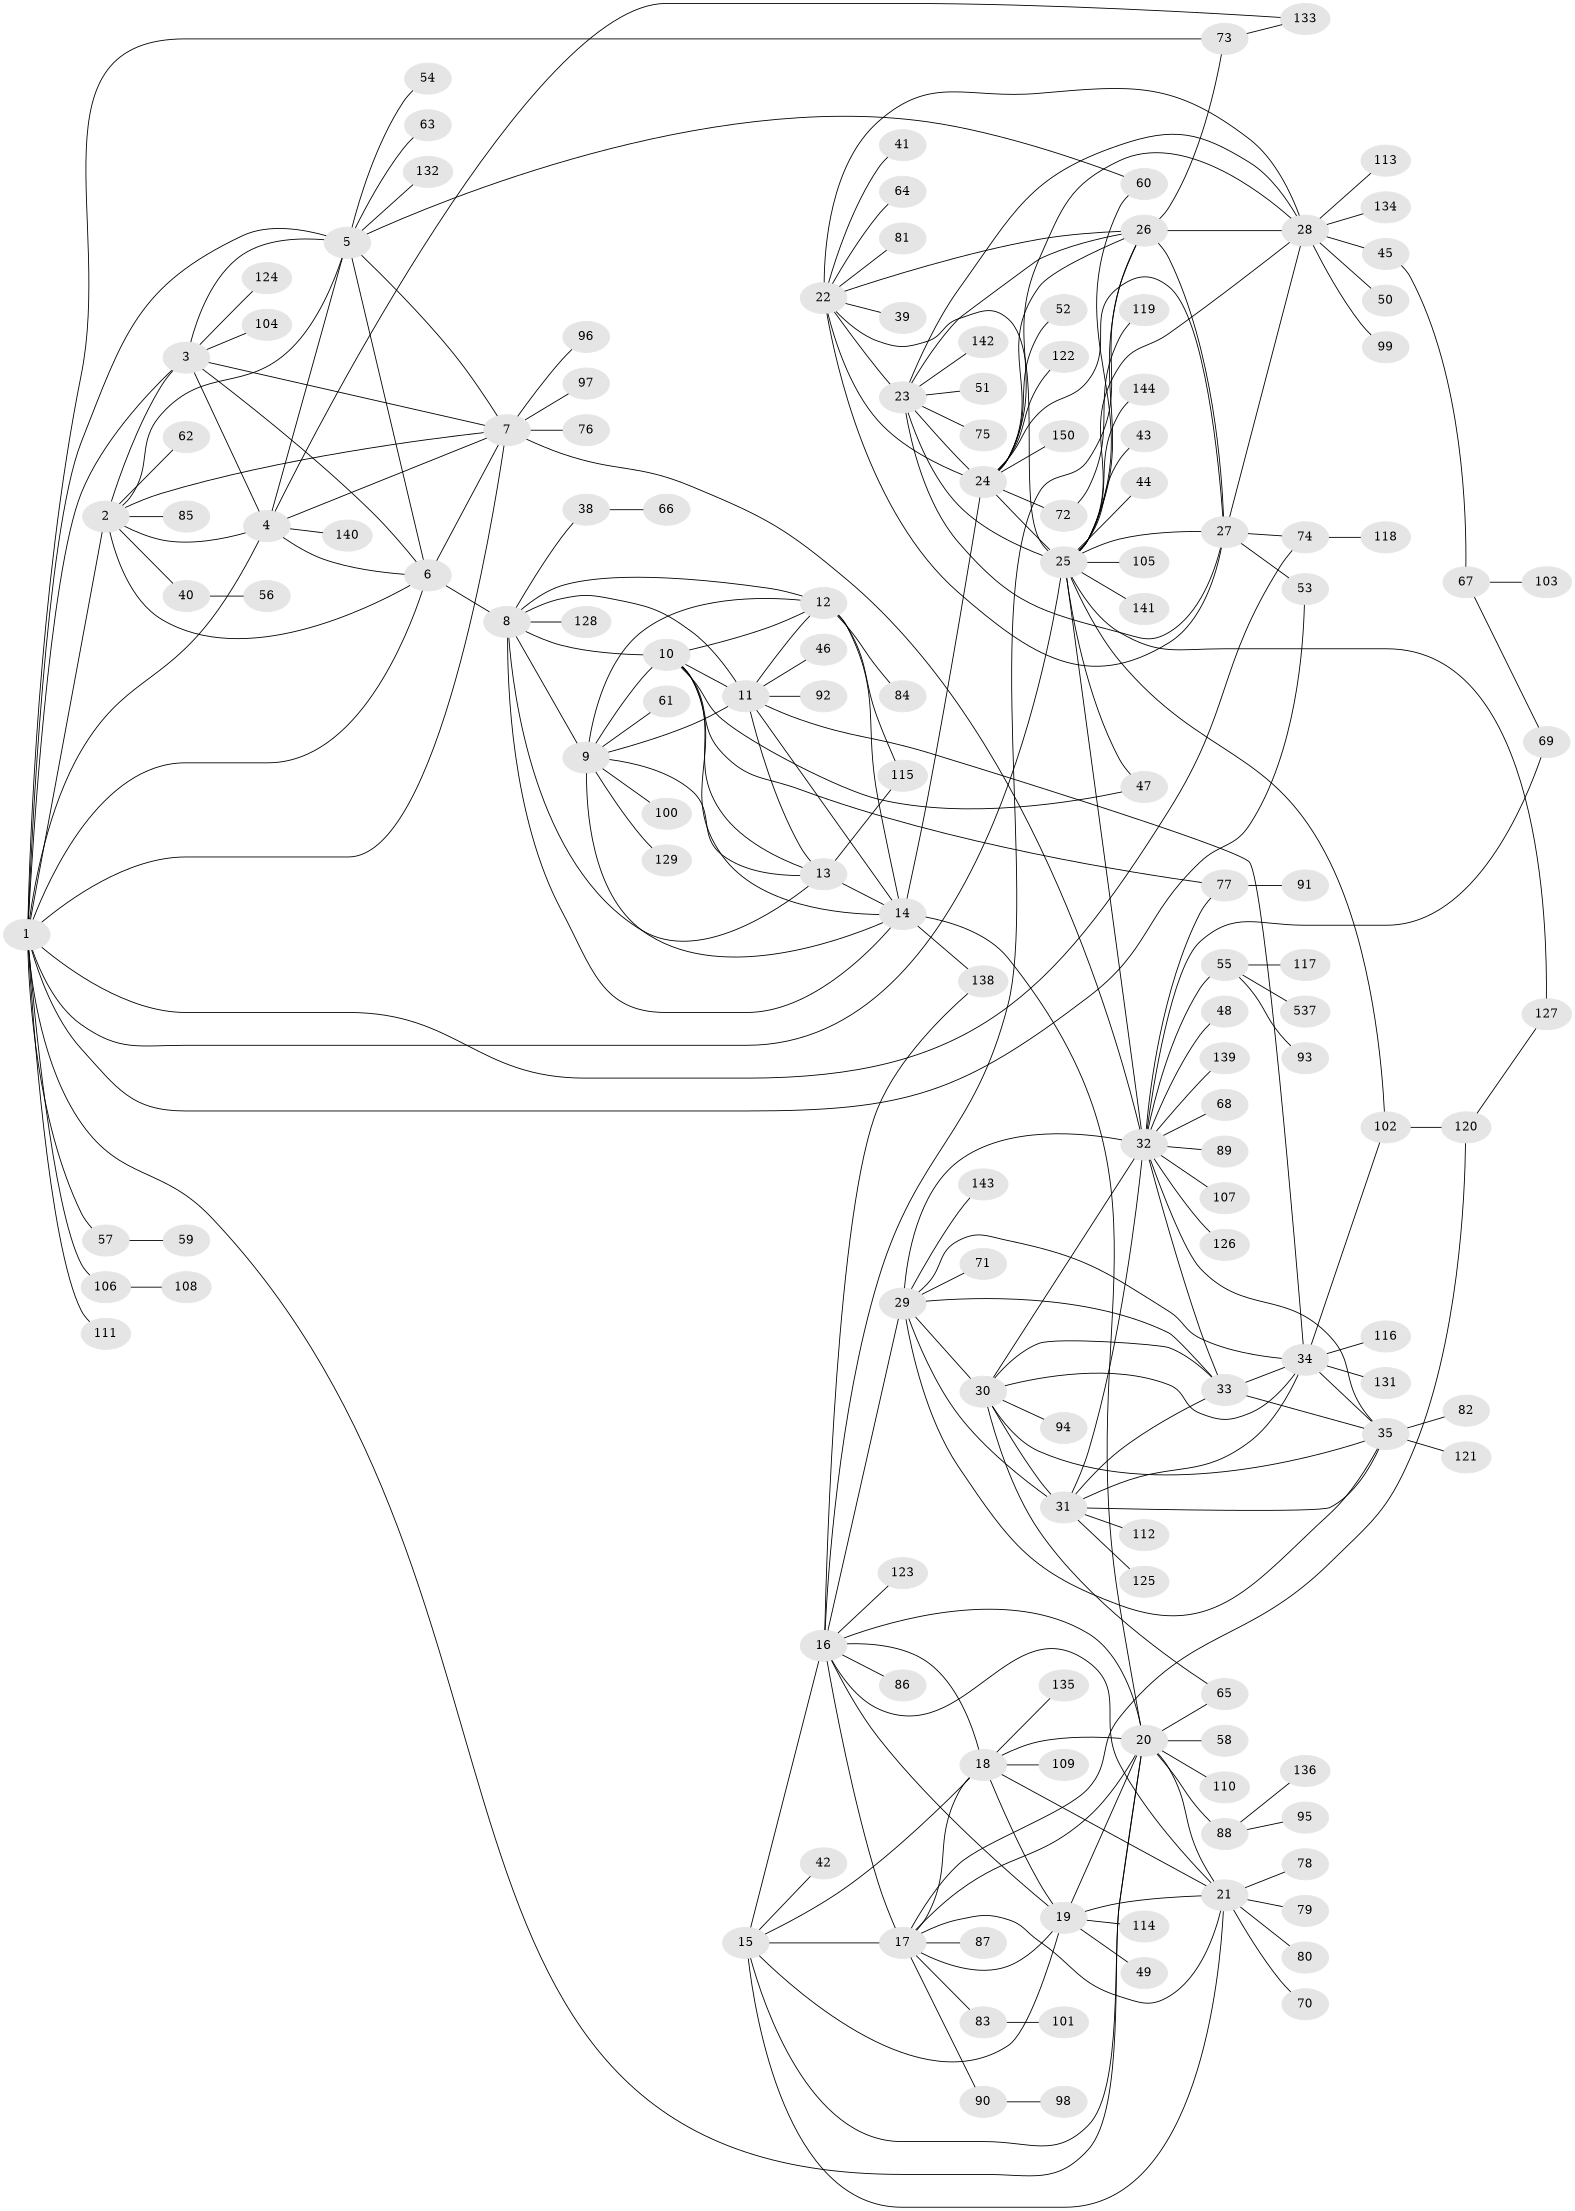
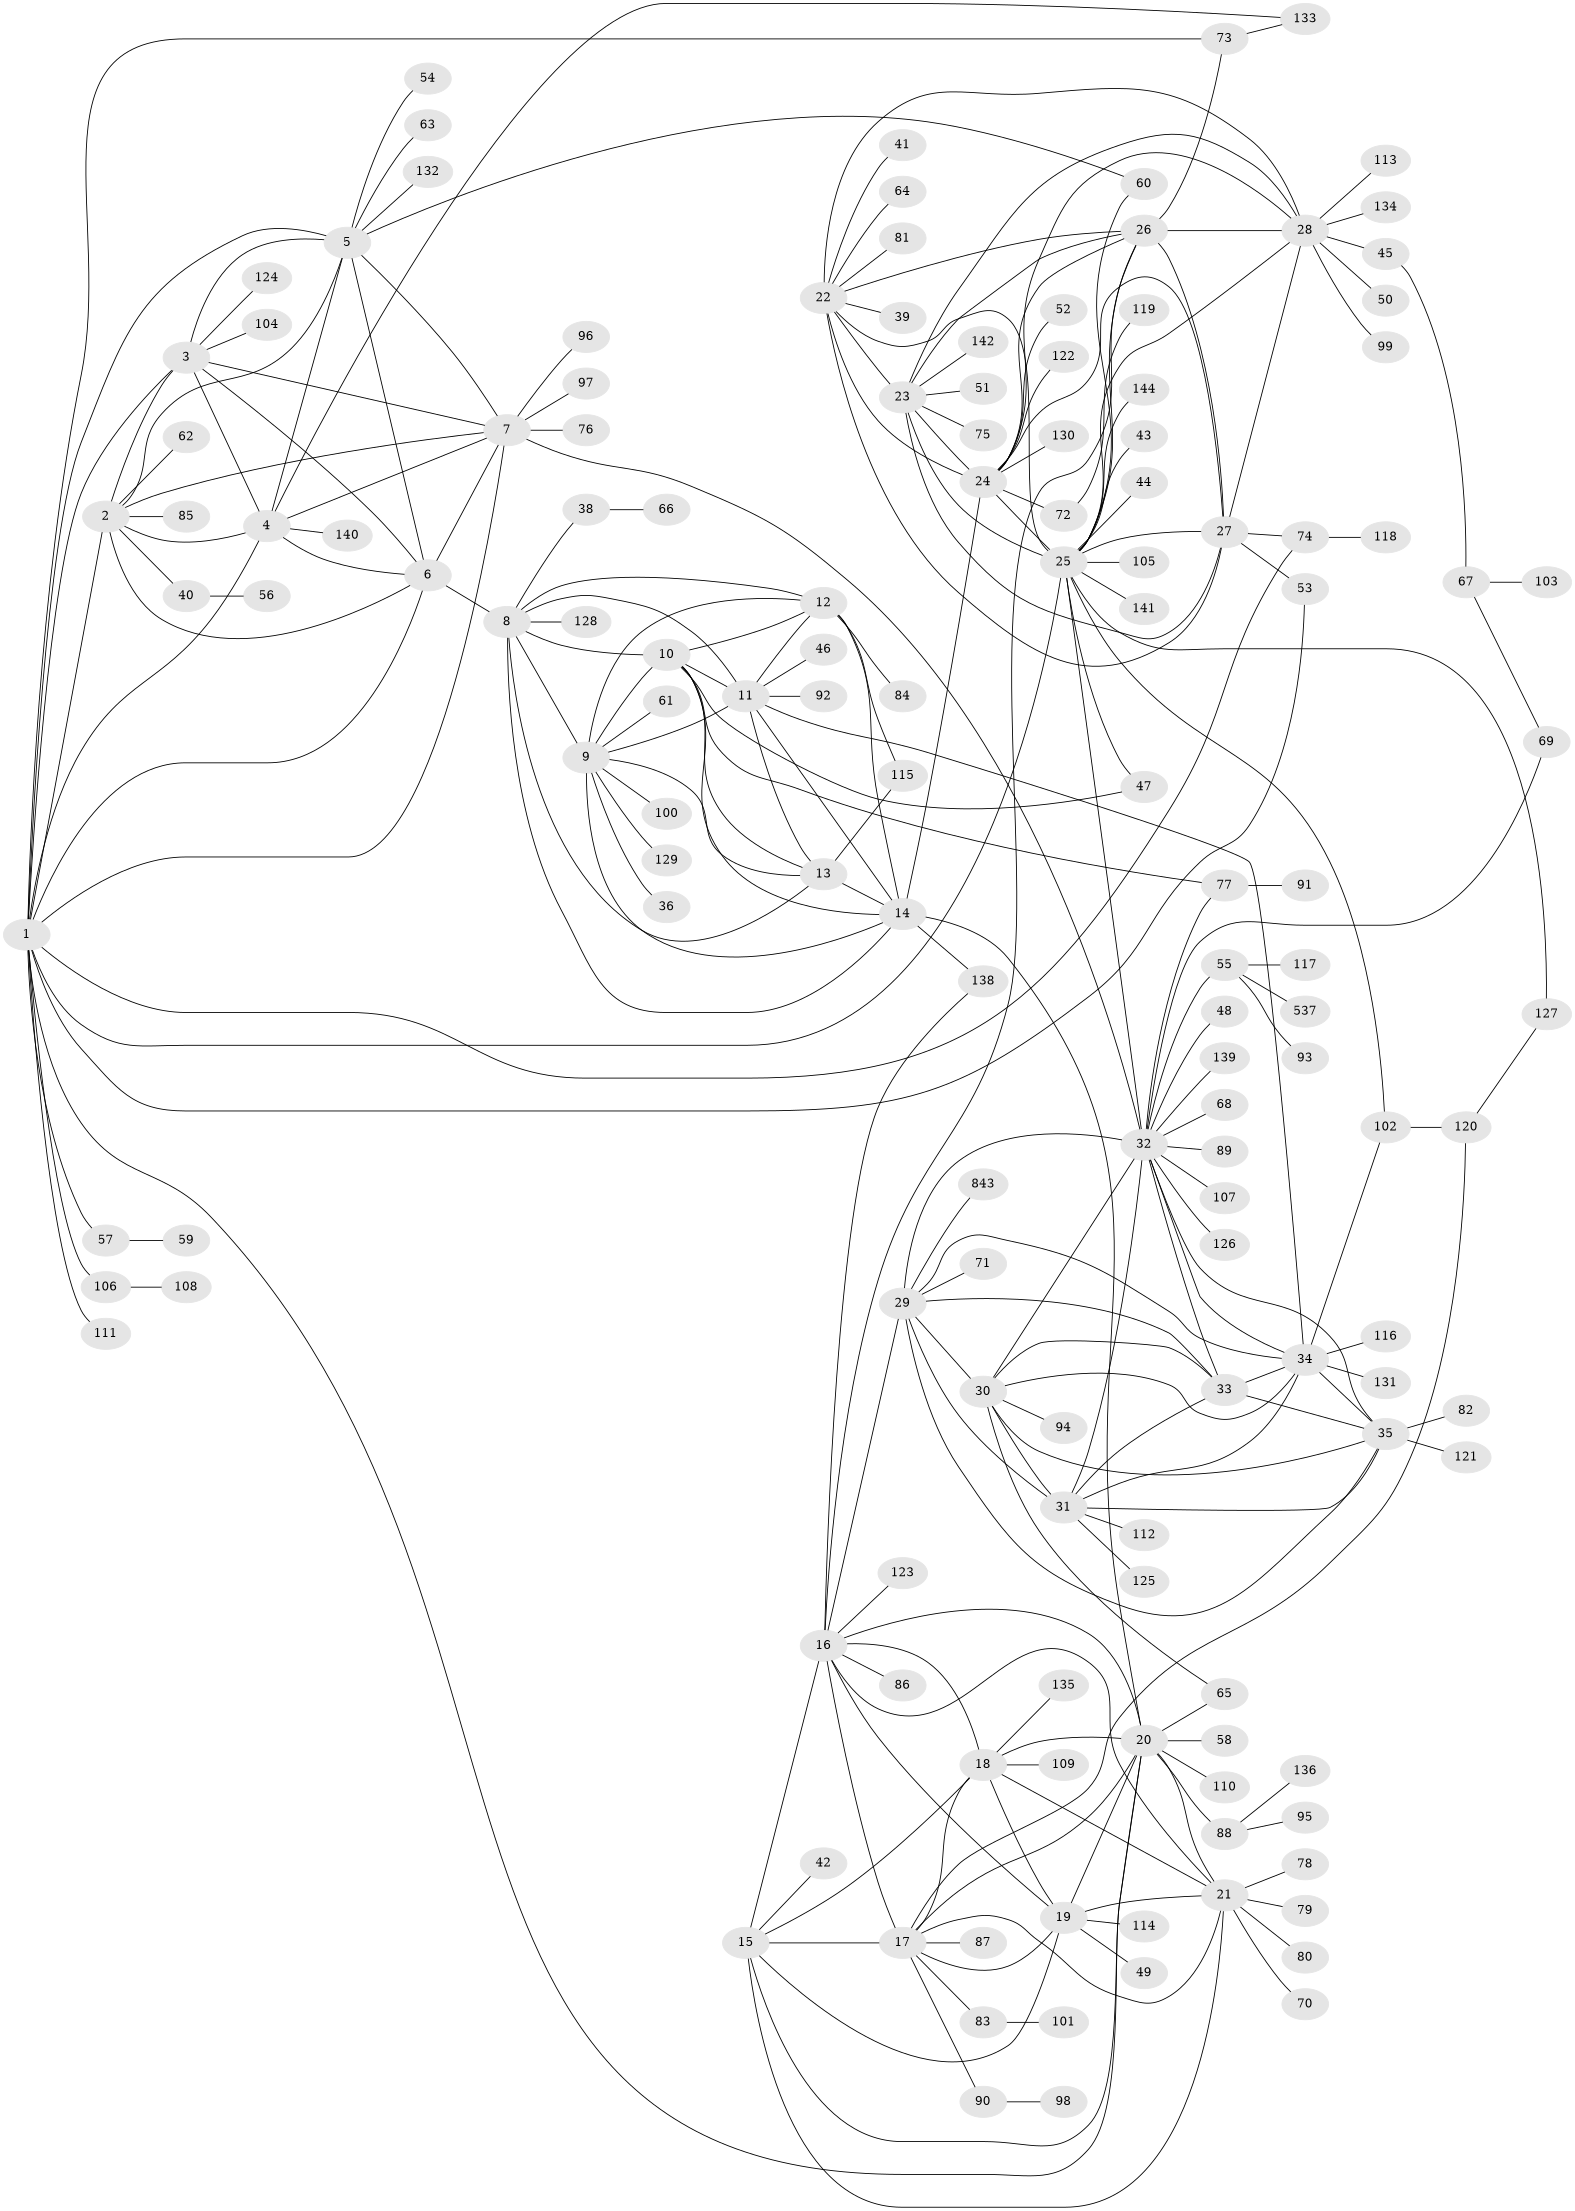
  graph {
    rankdir=LR
    node [color=gray90 style=filled]
    1
    2
    3
    4
    5
    6
    7
    20
    25
    53
    57
    73
    74
    106
    111
    40
    62
    85
    104
    124
    133
    140
    54
    60
    63
    132
    8
    32
    76
    96
    97
    21
    58
    65
    88
    110
    47
    26
    27
    28
    43
    44
    102
    105
    127
    141
    144
    59
    118
    108
    56
    9
    10
    11
    12
    13
    14
    38
    128
    77
    34
    33
    35
    48
    55
    68
    69
    89
    107
    126
    139
+   36
    61
    100
    129
    46
    92
    84
    115
    24
    138
    66
    91
    116
    131
    52
    72
    122
-   130 [label=150]
+   130
    15
    16
    17
    18
    19
    42
    29
    86
    123
    83
    87
    90
    120
    109
    135
    49
    114
    70
    78
    79
    80
    30
    31
    71
-   143
+   143 [label=843]
    101
    98
    95
    136
    22
    23
    39
    41
    64
    81
    51
    75
    142
    45
    50
    99
    113
    134
    119
    67
    94
    112
    125
    82
    121
    93
    117
    n142 [label=537]
    103
    1 -- 2
    1 -- 3
    1 -- 4
    1 -- 5
    1 -- 6
    1 -- 7
    1 -- 20
    1 -- 25
    1 -- 53
    1 -- 57
    1 -- 73
    1 -- 74
    1 -- 106
    1 -- 111
    2 -- 3
    2 -- 4
    2 -- 5
    2 -- 6
    2 -- 7
    2 -- 40
    2 -- 62
    2 -- 85
    3 -- 4
    3 -- 5
    3 -- 6
    3 -- 7
    3 -- 104
    3 -- 124
    4 -- 5
    4 -- 6
    4 -- 7
    4 -- 133
    4 -- 140
    5 -- 6
    5 -- 7
    5 -- 54
    5 -- 60
    5 -- 63
    5 -- 132
    6 -- 7
    6 -- 8
    7 -- 32
    7 -- 76
    7 -- 96
    7 -- 97
    20 -- 21
    20 -- 58
    20 -- 65
    20 -- 88
    20 -- 110
    25 -- 60
    25 -- 32
    25 -- 47
    25 -- 26
    25 -- 27
    25 -- 28
    25 -- 43
    25 -- 44
    25 -- 102
    25 -- 105
    25 -- 127
    25 -- 141
    25 -- 144
    57 -- 59
    73 -- 133
    74 -- 118
    106 -- 108
    40 -- 56
    8 -- 9
    8 -- 10
    8 -- 11
    8 -- 12
    8 -- 13
    8 -- 14
    8 -- 38
    8 -- 128
    32 -- 77
+   32 -- 34
    32 -- 33
    32 -- 35
    32 -- 48
    32 -- 55
    32 -- 68
    32 -- 69
    32 -- 89
    32 -- 107
    32 -- 126
    32 -- 139
    21 -- 70
    21 -- 78
    21 -- 79
    21 -- 80
    88 -- 95
    88 -- 136
    26 -- 73
    26 -- 27
    26 -- 28
    27 -- 53
    27 -- 74
    27 -- 28
    28 -- 45
    28 -- 50
    28 -- 99
    28 -- 113
    28 -- 134
    102 -- 120
    9 -- 10
    9 -- 11
    9 -- 12
    9 -- 13
    9 -- 14
+   9 -- 36
    9 -- 61
    9 -- 100
    9 -- 129
    10 -- 47
    10 -- 11
    10 -- 12
    10 -- 13
    10 -- 14
    10 -- 77
    11 -- 12
    11 -- 13
    11 -- 14
    11 -- 34
    11 -- 46
    11 -- 92
    12 -- 14
    12 -- 84
    12 -- 115
    13 -- 14
    13 -- 115
    14 -- 20
    14 -- 24
    14 -- 138
    38 -- 66
    77 -- 91
    34 -- 102
    34 -- 35
    34 -- 116
    34 -- 131
    33 -- 34
    33 -- 35
    35 -- 82
    35 -- 121
    55 -- 93
    55 -- 117
    55 -- n142
    24 -- 25
    24 -- 26
    24 -- 27
    24 -- 28
    24 -- 52
    24 -- 72
    24 -- 122
    24 -- 130
    72 -- 119
    15 -- 20
    15 -- 21
    15 -- 16
    15 -- 17
    15 -- 18
    15 -- 19
    15 -- 42
    16 -- 20
    16 -- 21
    16 -- 26
    16 -- 138
    16 -- 17
    16 -- 18
    16 -- 19
    16 -- 29
    16 -- 86
    16 -- 123
    17 -- 20
    17 -- 21
    17 -- 18
    17 -- 19
    17 -- 83
    17 -- 87
    17 -- 90
    17 -- 120
    18 -- 20
    18 -- 21
    18 -- 19
    18 -- 109
    18 -- 135
    19 -- 20
    19 -- 21
    19 -- 49
    19 -- 114
    29 -- 32
    29 -- 34
    29 -- 33
    29 -- 35
    29 -- 30
    29 -- 31
    29 -- 71
    29 -- 143
    83 -- 101
    90 -- 98
    120 -- 127
    30 -- 32
    30 -- 65
    30 -- 34
    30 -- 33
    30 -- 35
    30 -- 31
    30 -- 94
    31 -- 32
    31 -- 34
    31 -- 33
    31 -- 35
    31 -- 112
    31 -- 125
    22 -- 25
    22 -- 26
    22 -- 27
    22 -- 28
    22 -- 24
    22 -- 23
    22 -- 39
    22 -- 41
    22 -- 64
    22 -- 81
    23 -- 25
    23 -- 26
    23 -- 27
    23 -- 28
    23 -- 24
    23 -- 51
    23 -- 75
    23 -- 142
    45 -- 67
    67 -- 69
    67 -- 103
  }
